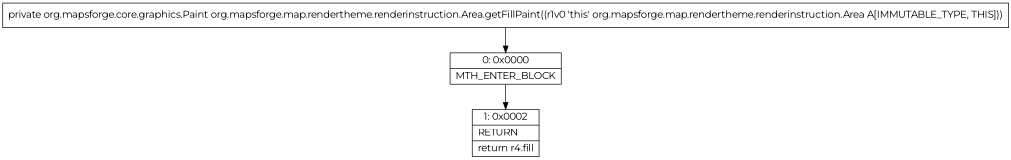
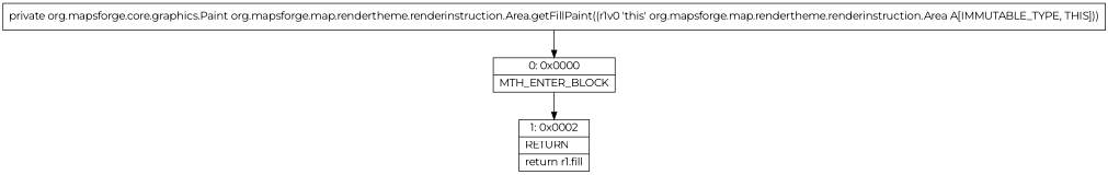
  digraph {
    fontname=Montserrat
    node [shape=record fontname=Montserrat]
    edge [fontname=Montserrat]
    n1 [label="{0\:\ 0x0000|MTH_ENTER_BLOCK\l}"]
-   n2 [label="{1\:\ 0x0002|RETURN\l|return r4.fill\l}"]
+   n2 [label="{1\:\ 0x0002|RETURN\l|return r1.fill\l}"]
    n3 [label="{private org.mapsforge.core.graphics.Paint org.mapsforge.map.rendertheme.renderinstruction.Area.getFillPaint((r1v0 'this' org.mapsforge.map.rendertheme.renderinstruction.Area A[IMMUTABLE_TYPE, THIS])) }"]
    n1 -> n2
    n3 -> n1
  }
